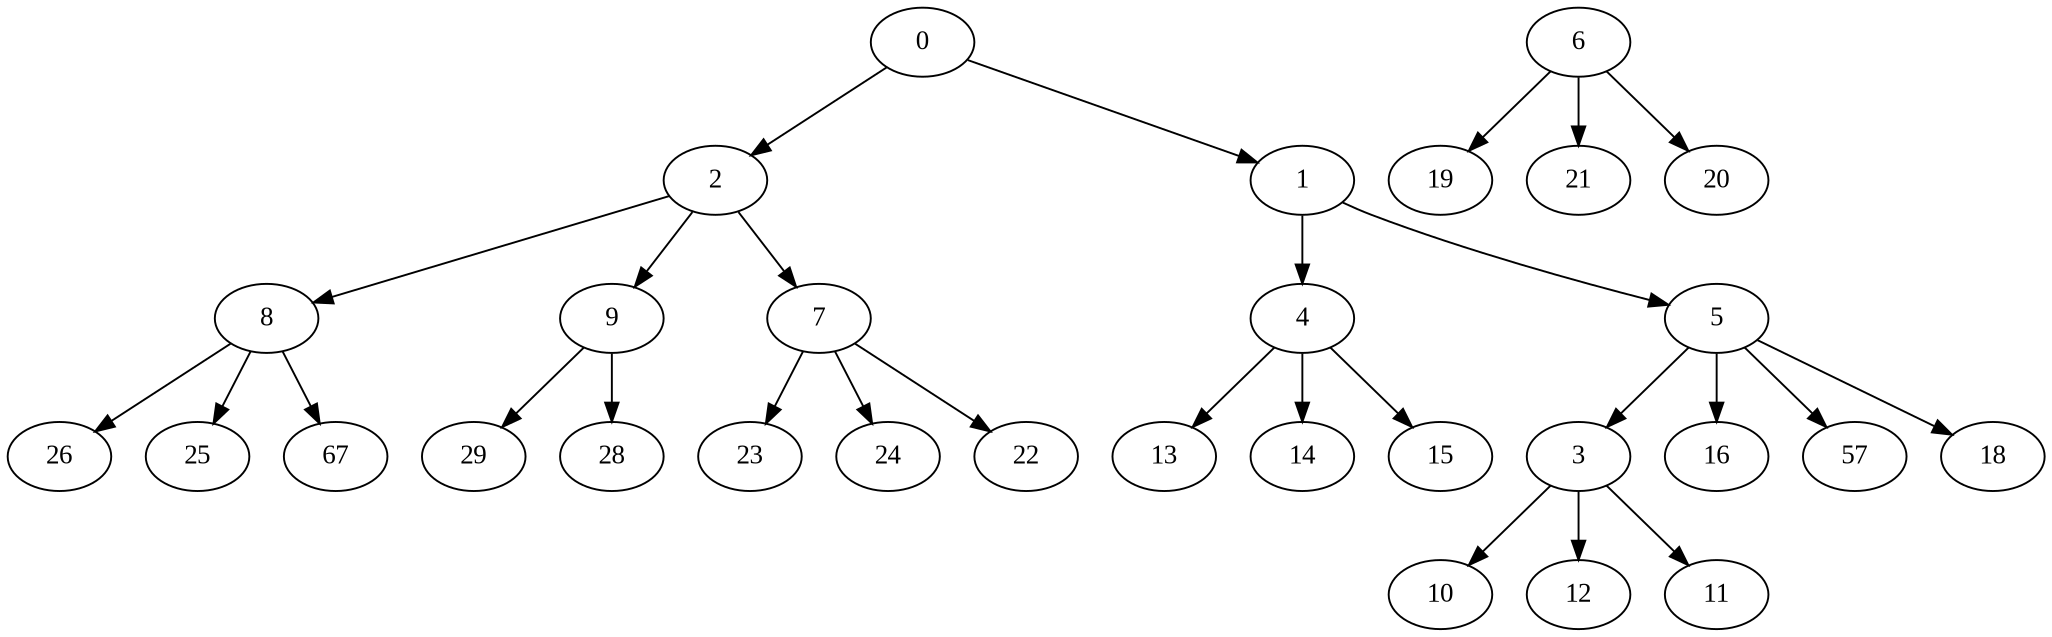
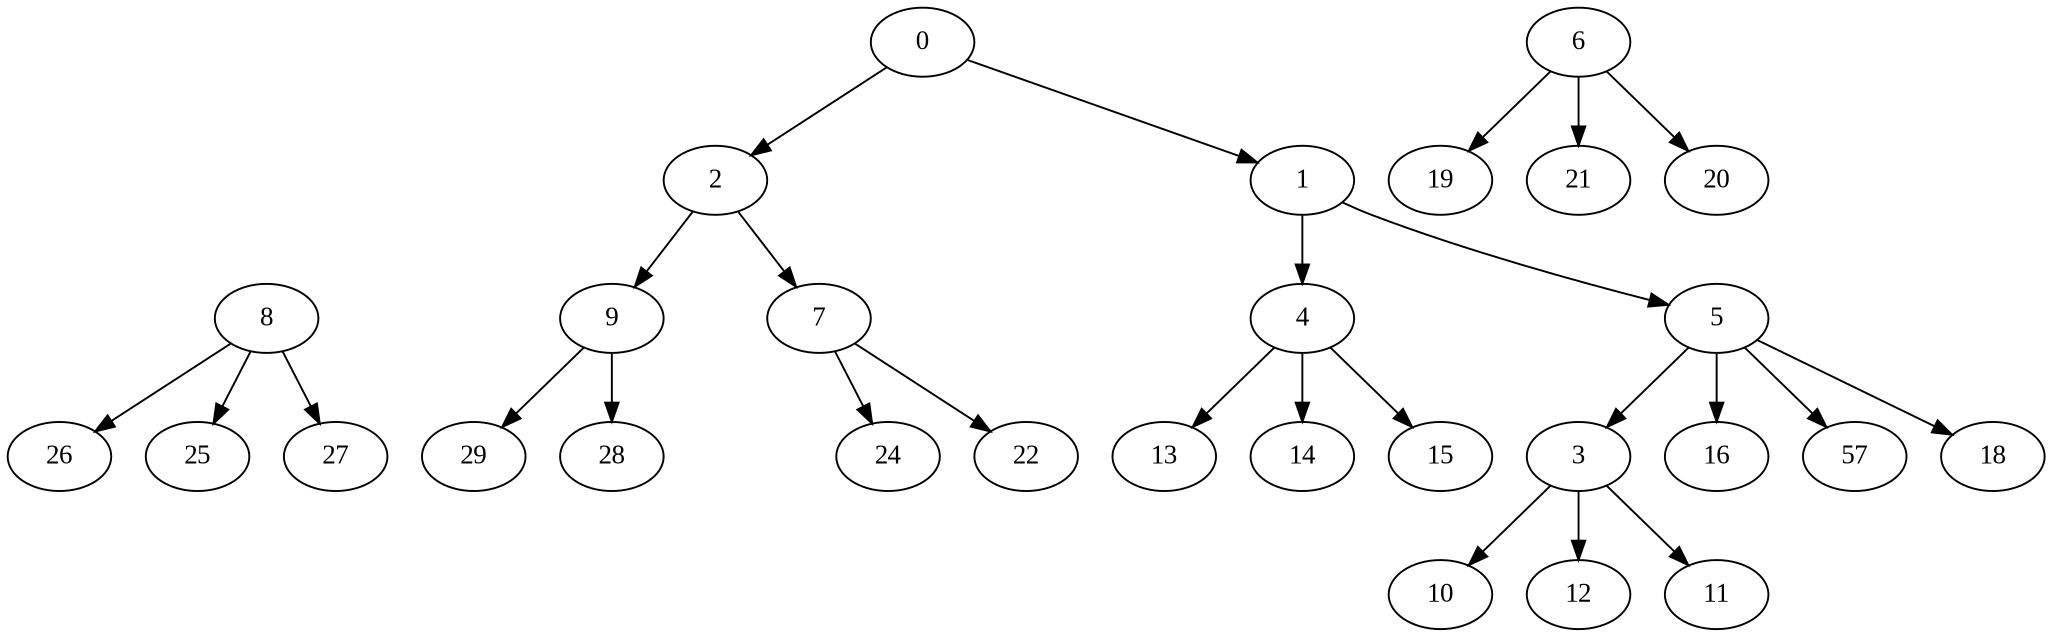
  digraph {
    fontname="Liberation Serif"
    node [Weight=7 fontname="Liberation Serif"]
    edge [Weight=7 fontname="Liberation Serif"]
    2 [Weight=8]
    0
    1 [Weight=8]
    8 [Weight=10]
    9 [Weight=6]
    7 [Weight=4]
    4
    5 [Weight=2]
    3 [Weight=9]
    10 [Weight=8]
    12 [Weight=5]
    11 [Weight=4]
    26
    25 [Weight=5]
-   27 [Weight=5 label=67]
+   27 [Weight=5]
    29 [Weight=9]
    28 [Weight=6]
-   23 [Weight=9]
    24
    22 [Weight=3]
    13 [Weight=6]
    14 [Weight=5]
    15 [Weight=5]
    19 [Weight=10]
    6
    21
    20 [Weight=6]
    16 [Weight=4]
    n29 [Weight=3 label=57]
    18 [Weight=3]
-   2 -> 8
    2 -> 9 [Weight=5]
    2 -> 7 [Weight=4]
    0 -> 2 [Weight=5]
    0 -> 1
    1 -> 4 [Weight=12]
    1 -> 5 [Weight=2]
    8 -> 26 [Weight=11]
    8 -> 25 [Weight=5]
    8 -> 27 [Weight=8]
    9 -> 29 [Weight=12]
    9 -> 28 [Weight=6]
-   7 -> 23 [Weight=5]
    7 -> 24 [Weight=2]
    7 -> 22 [Weight=12]
    4 -> 13 [Weight=8]
    4 -> 14 [Weight=6]
    4 -> 15
    5 -> 3 [Weight=4]
    5 -> 16 [Weight=10]
    5 -> n29 [Weight=4]
    5 -> 18 [Weight=2]
    3 -> 10 [Weight=6]
    3 -> 12 [Weight=10]
    3 -> 11
    6 -> 19 [Weight=4]
    6 -> 21 [Weight=2]
    6 -> 20 [Weight=6]
  }
